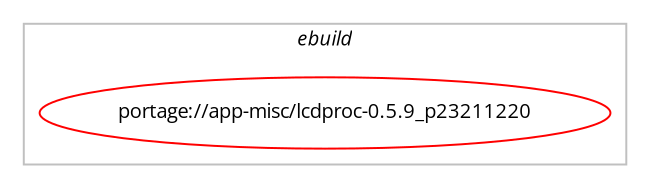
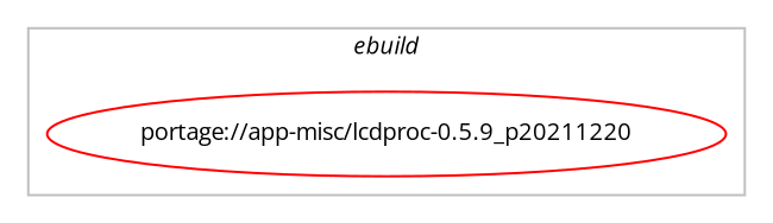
  digraph {
    compound=true
    concentrate=true
    fontname="Open Sans"
    fontsize=10
    newrank=true
    rankdir=TB
    ranksep=1.5
-   n1 [color=red fontname="Open Sans" fontsize=10 label="portage://app-misc/lcdproc-0.5.9_p23211220" width=4]
+   n1 [color=red fontname="Open Sans" fontsize=10 label="portage://app-misc/lcdproc-0.5.9_p20211220" width=4]
    subgraph cluster_1 {
      color=gray
      label=<<i>ebuild</i>>
      n1
    }
    subgraph cluster_2 {
      color=gray
      label=<<i>dependencies</i>>
      subgraph cluster_3 {
        color=gray
        fillcolor="#eeeeee"
        label=<<i>compile</i>>
        style=filled
      }
      subgraph cluster_4 {
        color=gray
        fillcolor="#eeeeee"
        label=<<i>compile and run</i>>
        style=filled
      }
      subgraph cluster_5 {
        color=gray
        fillcolor="#eeeeee"
        label=<<i>run</i>>
        style=filled
      }
    }
    subgraph cluster_6 {
      color=gray
      label=<<i>candidates</i>>
      rank=same
    }
  }
